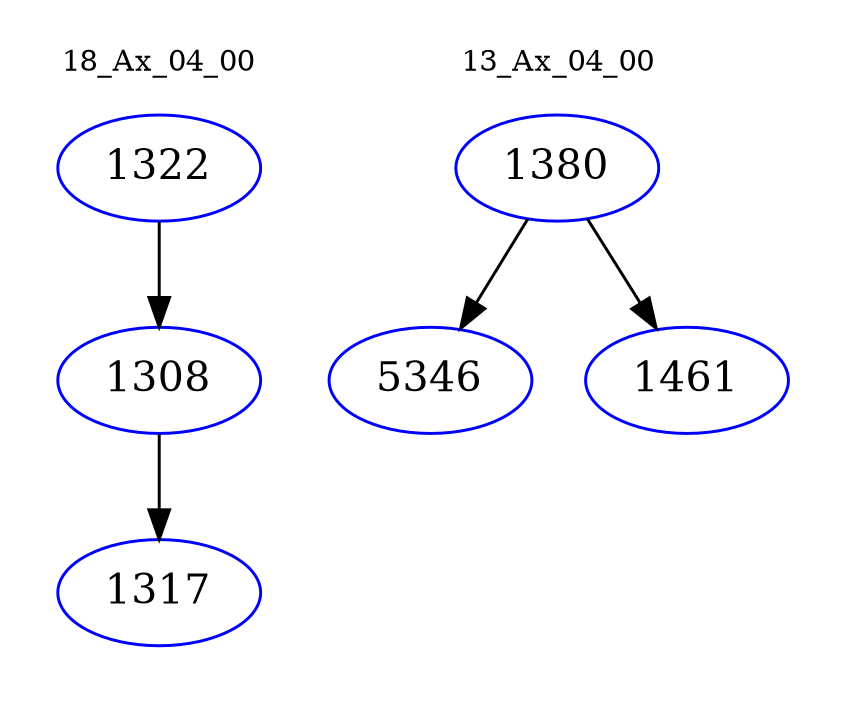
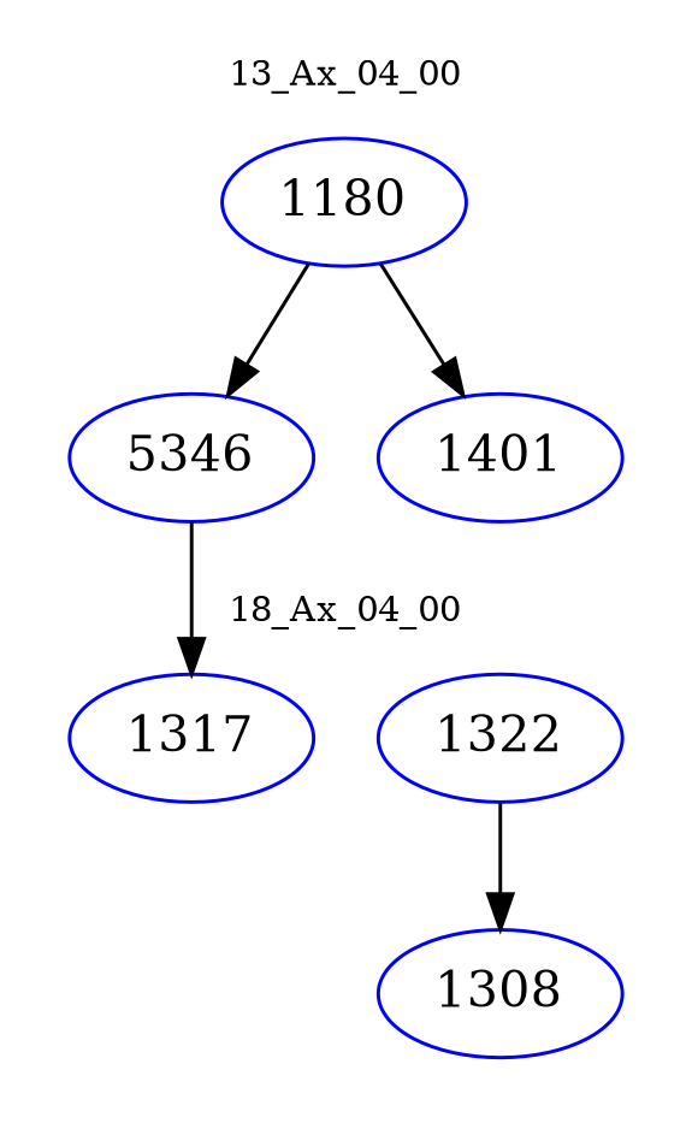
  digraph {
    fontname="DejaVu Serif"
    node [color=blue fontname="DejaVu Serif"]
    edge [color=black fontname="DejaVu Serif"]
    n1 [label=1308]
    n2 [label=1322]
    n3 [label=1317]
-   n4 [label=1380]
+   n4 [label=1180]
    n5 [label=5346]
-   n6 [label=1461]
+   n6 [label=1401]
    subgraph cluster_1 {
      color=white
      fontsize=10
      label="18_Ax_04_00"
      n1
      n2
      n3
    }
    subgraph cluster_2 {
      color=white
      fontsize=10
      label="13_Ax_04_00"
      n4
      n5
      n6
    }
-   n1 -> n3
+   n5 -> n3
    n2 -> n1
    n4 -> n5
    n4 -> n6
  }
